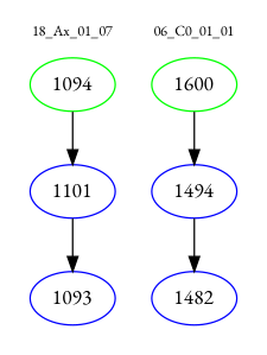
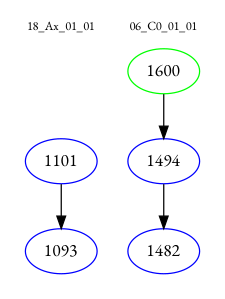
  digraph {
    fontname="EB Garamond"
    node [color=blue fontname="EB Garamond"]
    edge [color=black fontname="EB Garamond"]
-   n1 [color=green label=1094]
    n2 [label=1101]
    n3 [label=1093]
    n4 [color=green label=1600]
    n5 [label=1494]
    n6 [label=1482]
    subgraph cluster_1 {
      color=white
      fontsize=10
-     label="18_Ax_01_07"
-     n1
+     label="18_Ax_01_01"
      n2
      n3
    }
    subgraph cluster_2 {
      color=white
      fontsize=10
      label="06_C0_01_01"
      n4
      n5
      n6
    }
-   n1 -> n2
    n2 -> n3
    n4 -> n5
    n5 -> n6
  }
